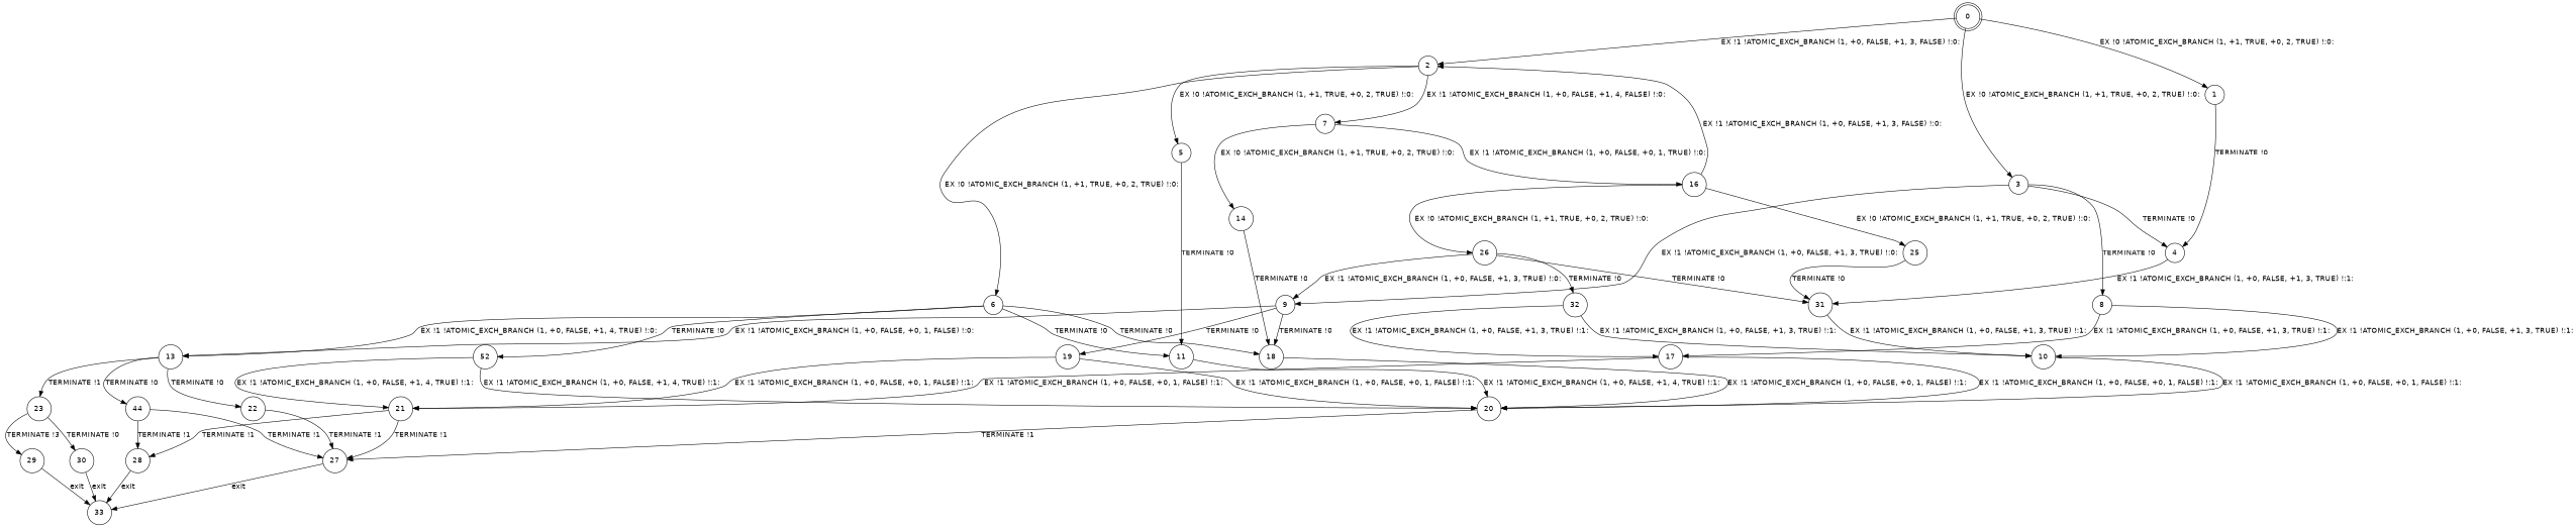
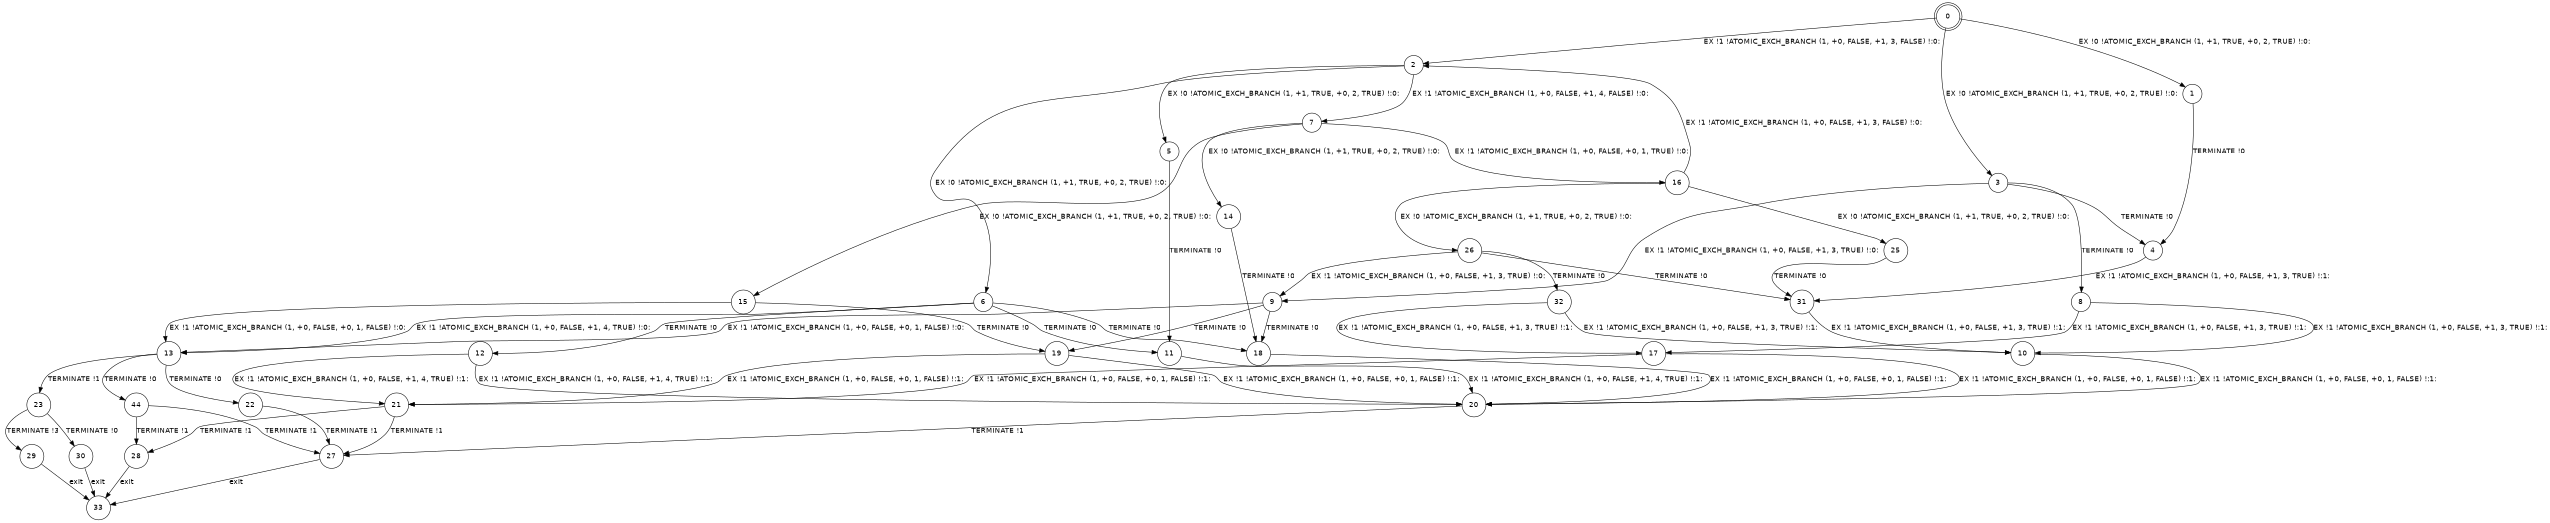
  digraph {
    fontname="DejaVu Sans"
    node [fontname="DejaVu Sans" shape=circle]
    edge [fontname="DejaVu Sans"]
    0 [peripheries=2]
    1
    2
    3
    4
    5
    6
    7
    8
    9
    31
    11
-   12 [label=52]
+   12
    13
    18
    14
+   15
    16
    10
    17
    19
    20
    21
    22
    23
    n26 [label=44]
    25
    26
    27
    28
    29
    30
    32
    33
    0 -> 1 [label="EX !0 !ATOMIC_EXCH_BRANCH (1, +1, TRUE, +0, 2, TRUE) !:0:"]
    0 -> 2 [label="EX !1 !ATOMIC_EXCH_BRANCH (1, +0, FALSE, +1, 3, FALSE) !:0:"]
    0 -> 3 [label="EX !0 !ATOMIC_EXCH_BRANCH (1, +1, TRUE, +0, 2, TRUE) !:0:"]
    1 -> 4 [label="TERMINATE !0"]
    2 -> 5 [label="EX !0 !ATOMIC_EXCH_BRANCH (1, +1, TRUE, +0, 2, TRUE) !:0:"]
    2 -> 6 [label="EX !0 !ATOMIC_EXCH_BRANCH (1, +1, TRUE, +0, 2, TRUE) !:0:"]
    2 -> 7 [label="EX !1 !ATOMIC_EXCH_BRANCH (1, +0, FALSE, +1, 4, FALSE) !:0:"]
    3 -> 4 [label="TERMINATE !0"]
    3 -> 8 [label="TERMINATE !0"]
    3 -> 9 [label="EX !1 !ATOMIC_EXCH_BRANCH (1, +0, FALSE, +1, 3, TRUE) !:0:"]
    4 -> 31 [label="EX !1 !ATOMIC_EXCH_BRANCH (1, +0, FALSE, +1, 3, TRUE) !:1:"]
    5 -> 11 [label="TERMINATE !0"]
    6 -> 11 [label="TERMINATE !0"]
    6 -> 12 [label="TERMINATE !0"]
    6 -> 13 [label="EX !1 !ATOMIC_EXCH_BRANCH (1, +0, FALSE, +1, 4, TRUE) !:0:"]
    6 -> 18 [label="TERMINATE !0"]
    7 -> 14 [label="EX !0 !ATOMIC_EXCH_BRANCH (1, +1, TRUE, +0, 2, TRUE) !:0:"]
+   7 -> 15 [label="EX !0 !ATOMIC_EXCH_BRANCH (1, +1, TRUE, +0, 2, TRUE) !:0:"]
    7 -> 16 [label="EX !1 !ATOMIC_EXCH_BRANCH (1, +0, FALSE, +0, 1, TRUE) !:0:"]
    8 -> 10 [label="EX !1 !ATOMIC_EXCH_BRANCH (1, +0, FALSE, +1, 3, TRUE) !:1:"]
    8 -> 17 [label="EX !1 !ATOMIC_EXCH_BRANCH (1, +0, FALSE, +1, 3, TRUE) !:1:"]
    9 -> 13 [label="EX !1 !ATOMIC_EXCH_BRANCH (1, +0, FALSE, +0, 1, FALSE) !:0:"]
    9 -> 18 [label="TERMINATE !0"]
    9 -> 19 [label="TERMINATE !0"]
    31 -> 10 [label="EX !1 !ATOMIC_EXCH_BRANCH (1, +0, FALSE, +1, 3, TRUE) !:1:"]
    11 -> 20 [label="EX !1 !ATOMIC_EXCH_BRANCH (1, +0, FALSE, +1, 4, TRUE) !:1:"]
    12 -> 20 [label="EX !1 !ATOMIC_EXCH_BRANCH (1, +0, FALSE, +1, 4, TRUE) !:1:"]
    12 -> 21 [label="EX !1 !ATOMIC_EXCH_BRANCH (1, +0, FALSE, +1, 4, TRUE) !:1:"]
    13 -> 22 [label="TERMINATE !0"]
    13 -> 23 [label="TERMINATE !1"]
    13 -> n26 [label="TERMINATE !0"]
    18 -> 20 [label="EX !1 !ATOMIC_EXCH_BRANCH (1, +0, FALSE, +0, 1, FALSE) !:1:"]
    14 -> 18 [label="TERMINATE !0"]
+   15 -> 13 [label="EX !1 !ATOMIC_EXCH_BRANCH (1, +0, FALSE, +0, 1, FALSE) !:0:"]
+   15 -> 19 [label="TERMINATE !0"]
    16 -> 2 [label="EX !1 !ATOMIC_EXCH_BRANCH (1, +0, FALSE, +1, 3, FALSE) !:0:"]
    16 -> 25 [label="EX !0 !ATOMIC_EXCH_BRANCH (1, +1, TRUE, +0, 2, TRUE) !:0:"]
    16 -> 26 [label="EX !0 !ATOMIC_EXCH_BRANCH (1, +1, TRUE, +0, 2, TRUE) !:0:"]
    10 -> 20 [label="EX !1 !ATOMIC_EXCH_BRANCH (1, +0, FALSE, +0, 1, FALSE) !:1:"]
    17 -> 20 [label="EX !1 !ATOMIC_EXCH_BRANCH (1, +0, FALSE, +0, 1, FALSE) !:1:"]
    17 -> 21 [label="EX !1 !ATOMIC_EXCH_BRANCH (1, +0, FALSE, +0, 1, FALSE) !:1:"]
    19 -> 20 [label="EX !1 !ATOMIC_EXCH_BRANCH (1, +0, FALSE, +0, 1, FALSE) !:1:"]
    19 -> 21 [label="EX !1 !ATOMIC_EXCH_BRANCH (1, +0, FALSE, +0, 1, FALSE) !:1:"]
    20 -> 27 [label="TERMINATE !1"]
    21 -> 27 [label="TERMINATE !1"]
    21 -> 28 [label="TERMINATE !1"]
    22 -> 27 [label="TERMINATE !1"]
    23 -> 29 [label="TERMINATE !3"]
    23 -> 30 [label="TERMINATE !0"]
    n26 -> 27 [label="TERMINATE !1"]
    n26 -> 28 [label="TERMINATE !1"]
    25 -> 31 [label="TERMINATE !0"]
    26 -> 9 [label="EX !1 !ATOMIC_EXCH_BRANCH (1, +0, FALSE, +1, 3, TRUE) !:0:"]
    26 -> 31 [label="TERMINATE !0"]
    26 -> 32 [label="TERMINATE !0"]
    27 -> 33 [label=exit]
    28 -> 33 [label=exit]
    29 -> 33 [label=exit]
    30 -> 33 [label=exit]
    32 -> 10 [label="EX !1 !ATOMIC_EXCH_BRANCH (1, +0, FALSE, +1, 3, TRUE) !:1:"]
    32 -> 17 [label="EX !1 !ATOMIC_EXCH_BRANCH (1, +0, FALSE, +1, 3, TRUE) !:1:"]
  }
